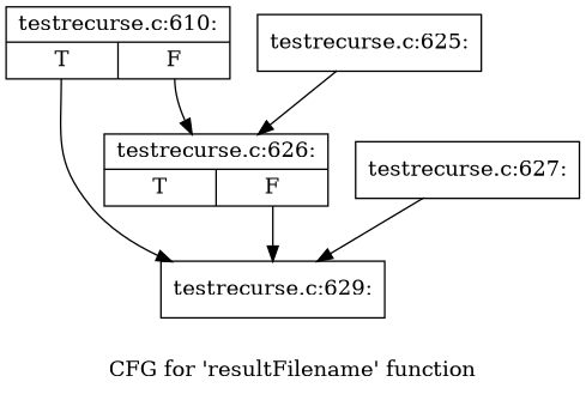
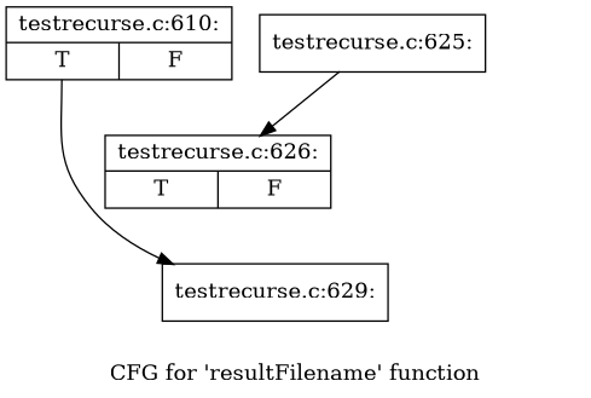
  digraph {
    label="CFG for 'resultFilename' function"
    node [shape=record]
    n1 [label="{testrecurse.c:610:|{<s0>T|<s1>F}}"]
    n2 [label="{testrecurse.c:626:|{<s0>T|<s1>F}}"]
    n3 [label="{testrecurse.c:629:}"]
    n4 [label="{testrecurse.c:625:}"]
-   n5 [label="{testrecurse.c:627:}"]
-   n1 -> n2 [tailport=s1]
    n1 -> n3 [tailport=s0]
-   n2 -> n3 [tailport=s1]
    n4 -> n2
-   n5 -> n3
  }
